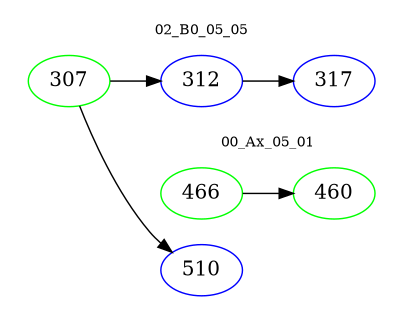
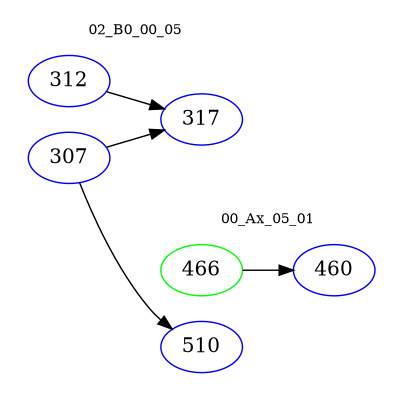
  digraph {
    rankdir=LR
    node [color=blue]
    edge [color=black]
    n1 [color=green label=466]
-   n2 [color=green label=460]
+   n2 [label=460]
    n3 [label=510]
-   n4 [color=green label=307]
+   n4 [label=307]
    n5 [label=312]
    n6 [label=317]
    subgraph cluster_1 {
      color=white
      fontsize=10
      label="00_Ax_05_01"
      n1
      n2
      n3
    }
    subgraph cluster_2 {
      color=white
      fontsize=10
-     label="02_B0_05_05"
+     label="02_B0_00_05"
      n4
      n5
      n6
    }
    n1 -> n2
    n4 -> n3
-   n4 -> n5
+   n4 -> n6
    n5 -> n6
  }
